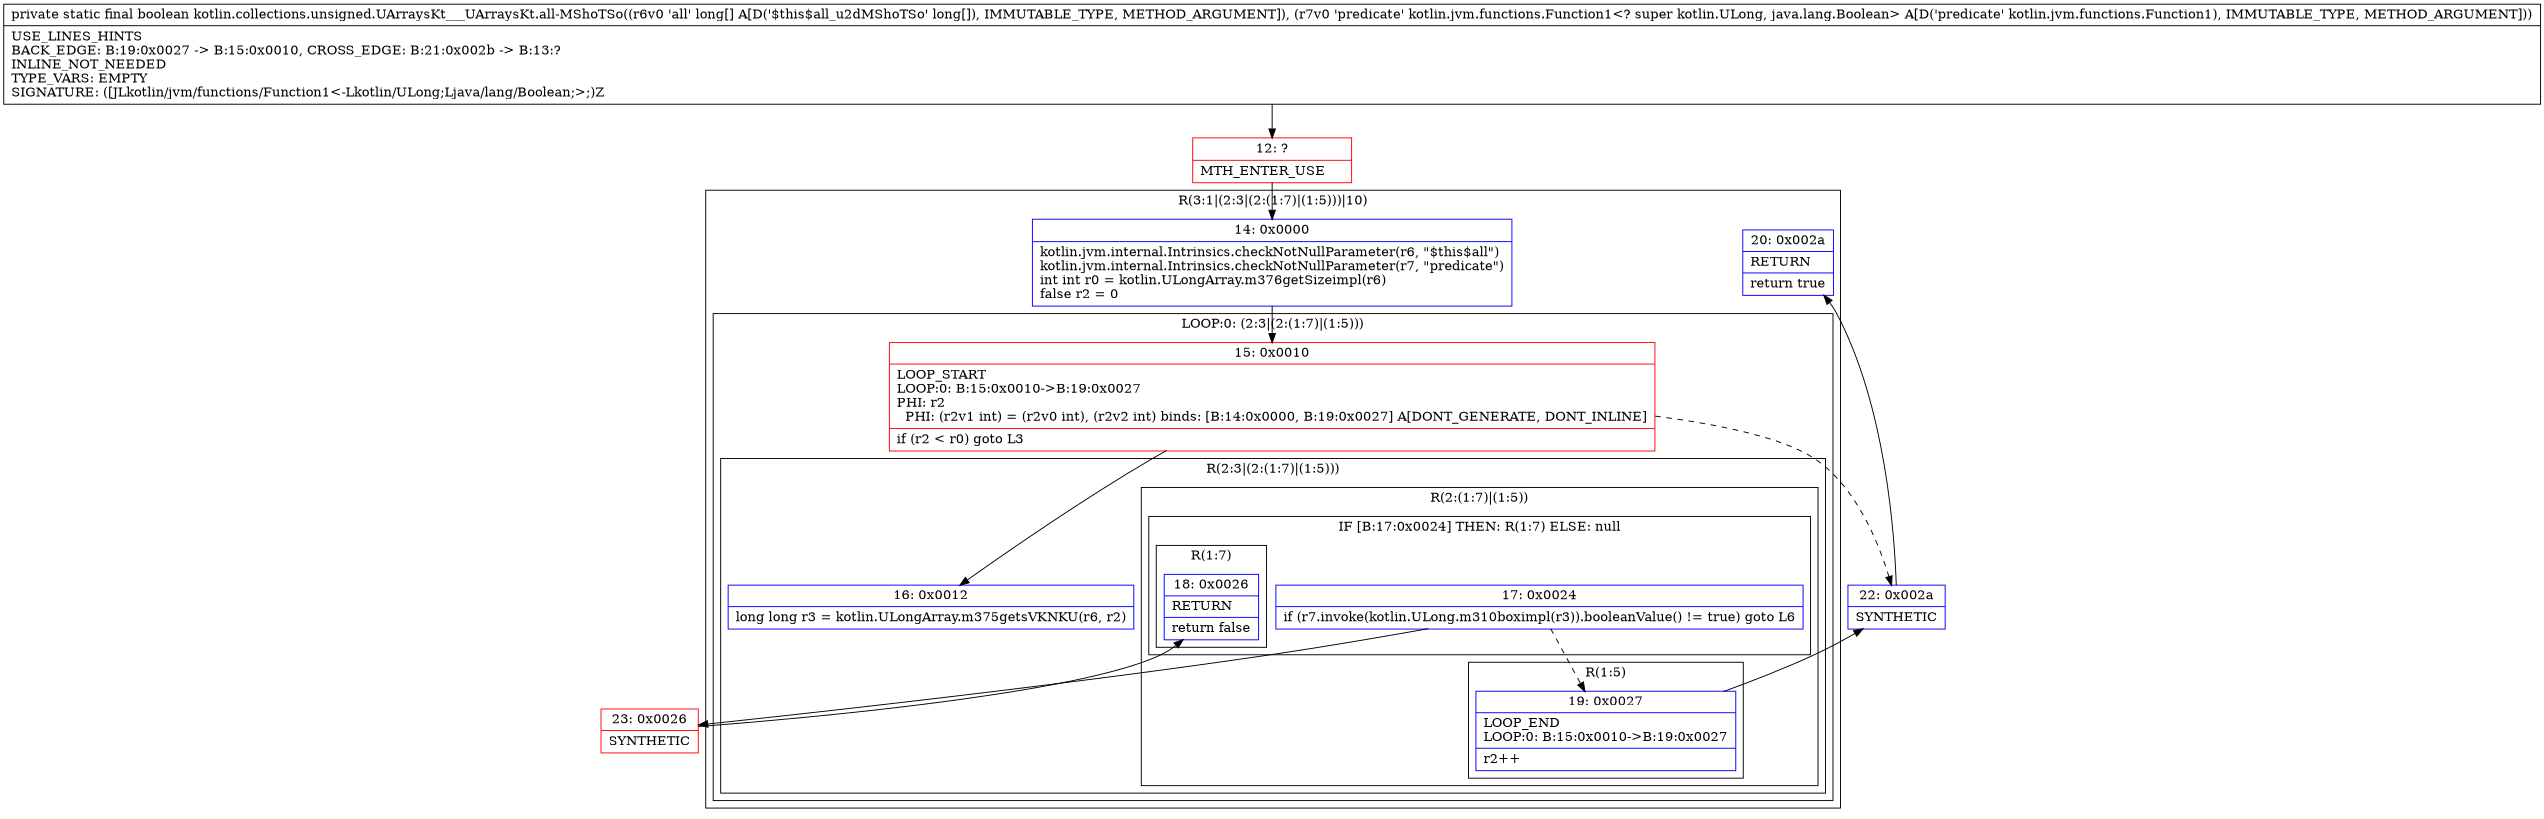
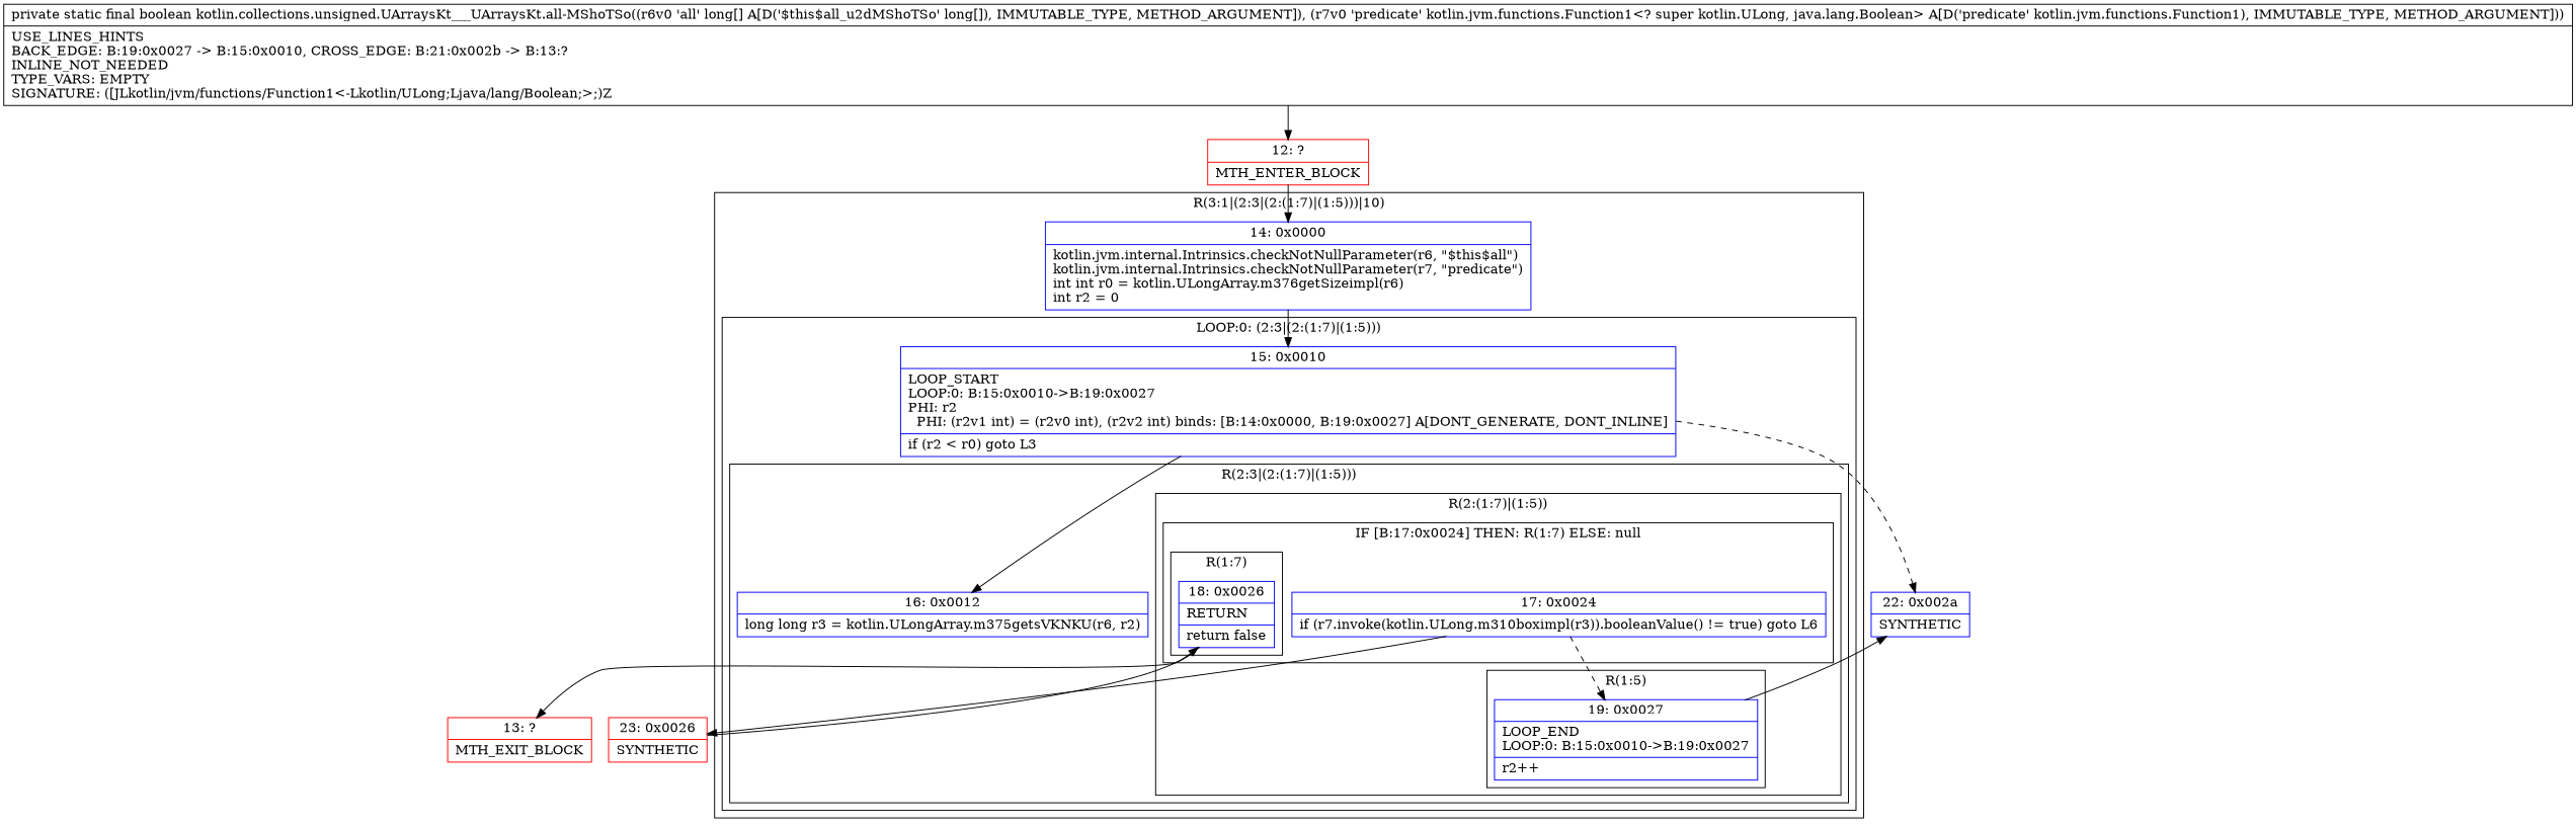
  digraph {
    node [color=blue shape=record]
    n1 [label="{18\:\ 0x0026|RETURN\l|return false\l}"]
    n2 [label="{17\:\ 0x0024|if (r7.invoke(kotlin.ULong.m310boximpl(r3)).booleanValue() != true) goto L6\l}"]
    n3 [label="{19\:\ 0x0027|LOOP_END\lLOOP:0: B:15:0x0010\-\>B:19:0x0027\l|r2++\l}"]
    n4 [label="{16\:\ 0x0012|long long r3 = kotlin.ULongArray.m375getsVKNKU(r6, r2)\l}"]
-   n5 [color=red label="{15\:\ 0x0010|LOOP_START\lLOOP:0: B:15:0x0010\-\>B:19:0x0027\lPHI: r2 \l  PHI: (r2v1 int) = (r2v0 int), (r2v2 int) binds: [B:14:0x0000, B:19:0x0027] A[DONT_GENERATE, DONT_INLINE]\l|if (r2 \< r0) goto L3\l}"]
-   n6 [label="{14\:\ 0x0000|kotlin.jvm.internal.Intrinsics.checkNotNullParameter(r6, \"$this$all\")\lkotlin.jvm.internal.Intrinsics.checkNotNullParameter(r7, \"predicate\")\lint int r0 = kotlin.ULongArray.m376getSizeimpl(r6)\lfalse r2 = 0\l}"]
-   n7 [label="{20\:\ 0x002a|RETURN\l|return true\l}"]
+   n5 [label="{15\:\ 0x0010|LOOP_START\lLOOP:0: B:15:0x0010\-\>B:19:0x0027\lPHI: r2 \l  PHI: (r2v1 int) = (r2v0 int), (r2v2 int) binds: [B:14:0x0000, B:19:0x0027] A[DONT_GENERATE, DONT_INLINE]\l|if (r2 \< r0) goto L3\l}"]
+   n6 [label="{14\:\ 0x0000|kotlin.jvm.internal.Intrinsics.checkNotNullParameter(r6, \"$this$all\")\lkotlin.jvm.internal.Intrinsics.checkNotNullParameter(r7, \"predicate\")\lint int r0 = kotlin.ULongArray.m376getSizeimpl(r6)\lint r2 = 0\l}"]
+   n8 [color=red label="{13\:\ ?|MTH_EXIT_BLOCK\l}"]
    n9 [color=red label="{23\:\ 0x0026|SYNTHETIC\l}"]
    n10 [label="{22\:\ 0x002a|SYNTHETIC\l}"]
-   n11 [color=red label="{12\:\ ?|MTH_ENTER_USE\l}"]
+   n11 [color=red label="{12\:\ ?|MTH_ENTER_BLOCK\l}"]
    n12 [label="{private static final boolean kotlin.collections.unsigned.UArraysKt___UArraysKt.all\-MShoTSo((r6v0 'all' long[] A[D('$this$all_u2dMShoTSo' long[]), IMMUTABLE_TYPE, METHOD_ARGUMENT]), (r7v0 'predicate' kotlin.jvm.functions.Function1\<? super kotlin.ULong, java.lang.Boolean\> A[D('predicate' kotlin.jvm.functions.Function1), IMMUTABLE_TYPE, METHOD_ARGUMENT]))  | USE_LINES_HINTS\lBACK_EDGE: B:19:0x0027 \-\> B:15:0x0010, CROSS_EDGE: B:21:0x002b \-\> B:13:?\lINLINE_NOT_NEEDED\lTYPE_VARS: EMPTY\lSIGNATURE: ([JLkotlin\/jvm\/functions\/Function1\<\-Lkotlin\/ULong;Ljava\/lang\/Boolean;\>;)Z\l}" color=""]
    subgraph cluster_1 {
      label="R(3:1|(2:3|(2:(1:7)|(1:5)))|10)"
      n6
-     n7
      subgraph cluster_2 {
        label="LOOP:0: (2:3|(2:(1:7)|(1:5)))"
        n5
        subgraph cluster_3 {
          label="R(2:3|(2:(1:7)|(1:5)))"
          n4
          subgraph cluster_4 {
            label="R(2:(1:7)|(1:5))"
            subgraph cluster_5 {
              label="IF [B:17:0x0024] THEN: R(1:7) ELSE: null"
              n2
              subgraph cluster_6 {
                label="R(1:7)"
                n1
              }
            }
            subgraph cluster_7 {
              label="R(1:5)"
              n3
            }
          }
        }
      }
    }
+   n1 -> n8
    n2 -> n3 [style=dashed]
    n2 -> n9
    n3 -> n10
    n5 -> n4
    n5 -> n10 [style=dashed]
    n6 -> n5
    n9 -> n1
-   n10 -> n7
    n11 -> n6
    n12 -> n11
  }
